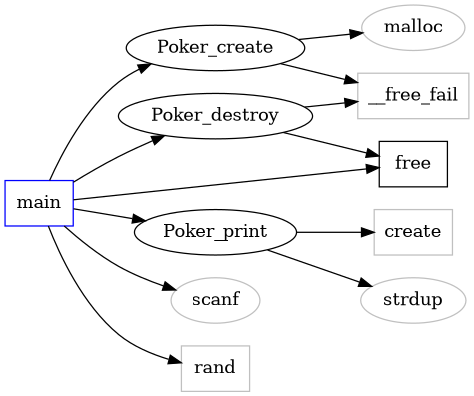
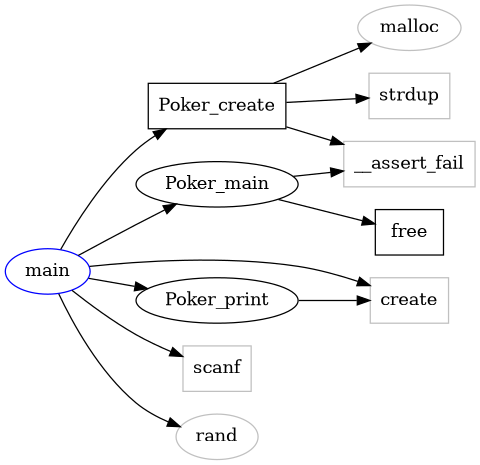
  digraph {
    rankdir=LR
    node [color=grey shape=box]
-   main [color=blue]
-   Poker_create [color="" shape=""]
-   Poker_destroy [color="" shape=""]
+   main [color=blue shape=ellipse]
+   Poker_create [color=""]
+   Poker_destroy [label=Poker_main color="" shape=""]
    n4 [label=create]
    Poker_print [color="" shape=""]
-   scanf [shape=ellipse]
-   rand
+   scanf
+   rand [shape=ellipse]
    malloc [shape=ellipse]
-   __assert_fail [label=__free_fail]
-   strdup [shape=ellipse]
+   __assert_fail
+   strdup
    free [color=black]
    main -> Poker_create
    main -> Poker_destroy
-   main -> free
+   main -> n4
    main -> Poker_print
    main -> scanf
    main -> rand
    Poker_create -> malloc
    Poker_create -> __assert_fail
-   Poker_print -> strdup
+   Poker_create -> strdup
    Poker_destroy -> __assert_fail
    Poker_destroy -> free
    Poker_print -> n4
  }
